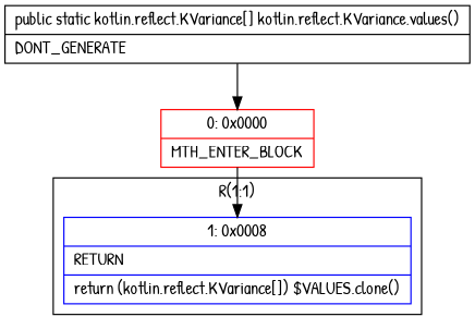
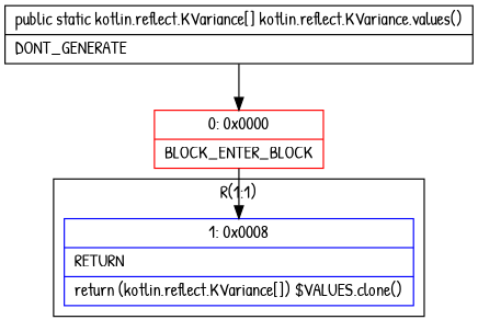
  digraph {
    fontname="Patrick Hand"
    node [shape=record fontname="Patrick Hand"]
    edge [fontname="Patrick Hand"]
    n1 [color=blue label="{1\:\ 0x0008|RETURN\l|return (kotlin.reflect.KVariance[]) $VALUES.clone()\l}"]
-   n2 [color=red label="{0\:\ 0x0000|MTH_ENTER_BLOCK\l}"]
+   n2 [color=red label="{0\:\ 0x0000|BLOCK_ENTER_BLOCK\l}"]
    n3 [label="{public static kotlin.reflect.KVariance[] kotlin.reflect.KVariance.values()  | DONT_GENERATE\l}"]
    subgraph cluster_1 {
      label="R(1:1)"
      n1
    }
    n2 -> n1
    n3 -> n2
  }
